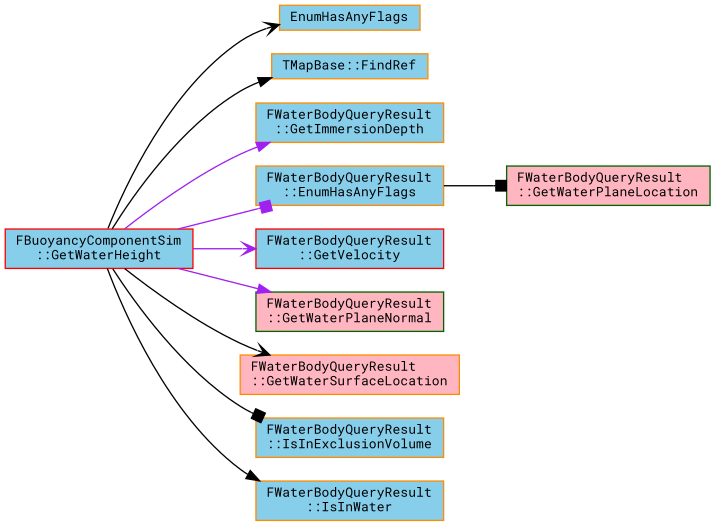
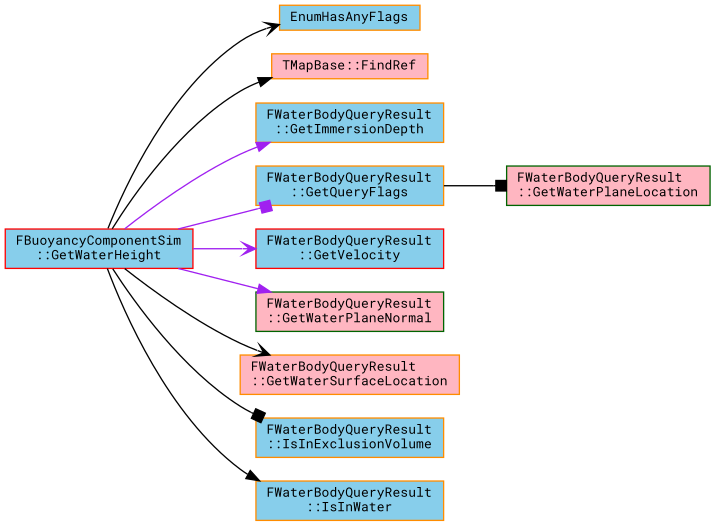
  digraph {
    fontname="Roboto Mono"
    rankdir=LR
    node [color=darkorange fillcolor=skyblue fontname="Roboto Mono" fontsize=10 shape=box style=filled]
    edge [arrowhead=normal color=black fontname="Roboto Mono" fontsize=10 labelfontname=Helvetica labelfontsize=10 style=solid]
    n1 [color=red fontcolor=black height=0.2 label="FBuoyancyComponentSim\l::GetWaterHeight" width=0.4]
    n2 [height=0.2 label=EnumHasAnyFlags width=0.4]
-   n3 [height=0.2 label="TMapBase::FindRef" width=0.4]
+   n3 [fillcolor=lightpink height=0.2 label="TMapBase::FindRef" width=0.4]
    n4 [height=0.2 label="FWaterBodyQueryResult\l::GetImmersionDepth" width=0.4]
-   n5 [height=0.2 label="FWaterBodyQueryResult\l::EnumHasAnyFlags" width=0.4]
+   n5 [height=0.2 label="FWaterBodyQueryResult\l::GetQueryFlags" width=0.4]
    n6 [color=red height=0.2 label="FWaterBodyQueryResult\l::GetVelocity" width=0.4]
    n7 [color=darkgreen fillcolor=lightpink height=0.2 label="FWaterBodyQueryResult\l::GetWaterPlaneNormal" width=0.4]
    n8 [fillcolor=lightpink height=0.2 label="FWaterBodyQueryResult\l::GetWaterSurfaceLocation" width=0.4]
    n9 [height=0.2 label="FWaterBodyQueryResult\l::IsInExclusionVolume" width=0.4]
    n10 [height=0.2 label="FWaterBodyQueryResult\l::IsInWater" width=0.4]
    n11 [color=darkgreen fillcolor=lightpink height=0.2 label="FWaterBodyQueryResult\l::GetWaterPlaneLocation" width=0.4]
    n1 -> n2 [arrowhead=vee]
    n1 -> n3
    n1 -> n4 [color=purple]
    n1 -> n5 [arrowhead=box color=purple]
    n1 -> n6 [arrowhead=vee color=purple]
    n1 -> n7 [color=purple]
    n1 -> n8 [arrowhead=vee]
    n1 -> n9 [arrowhead=box]
    n1 -> n10
    n5 -> n11 [arrowhead=box]
  }
